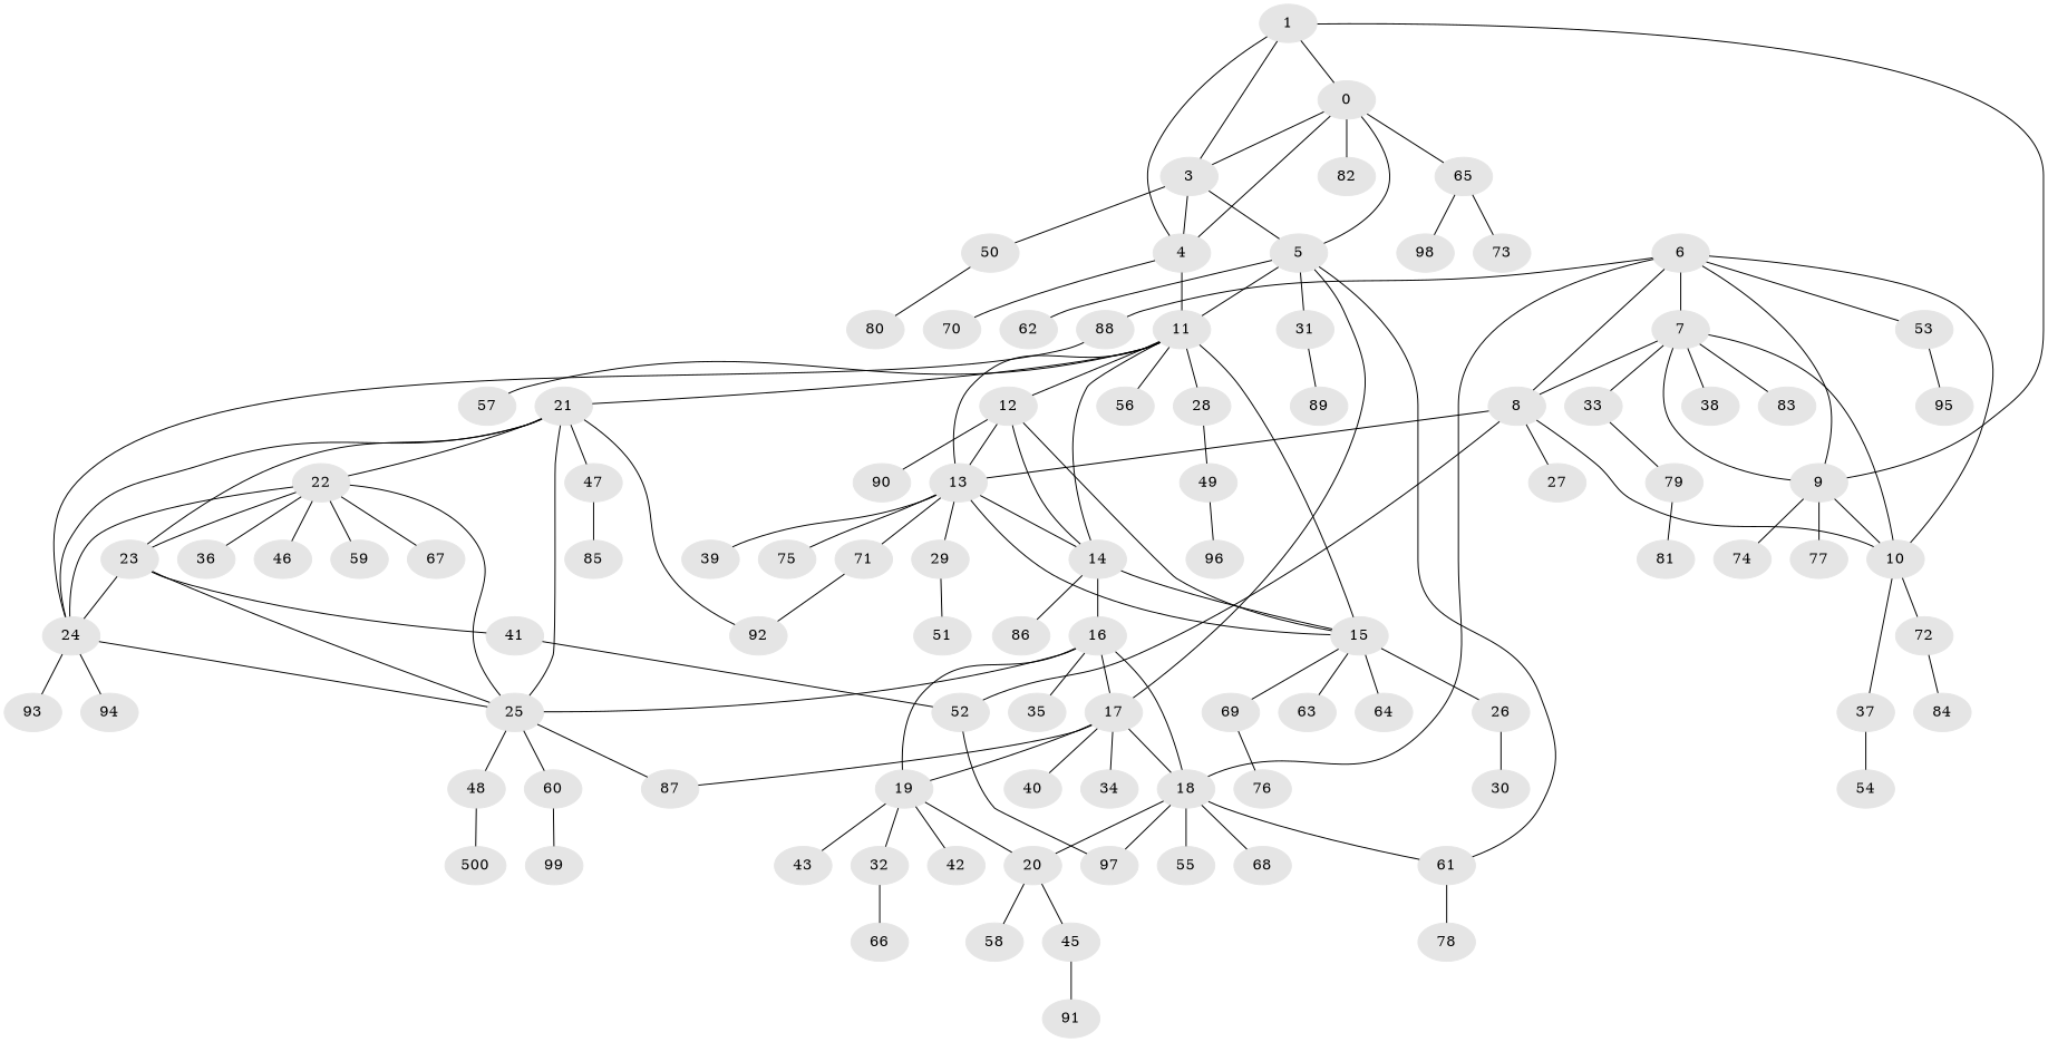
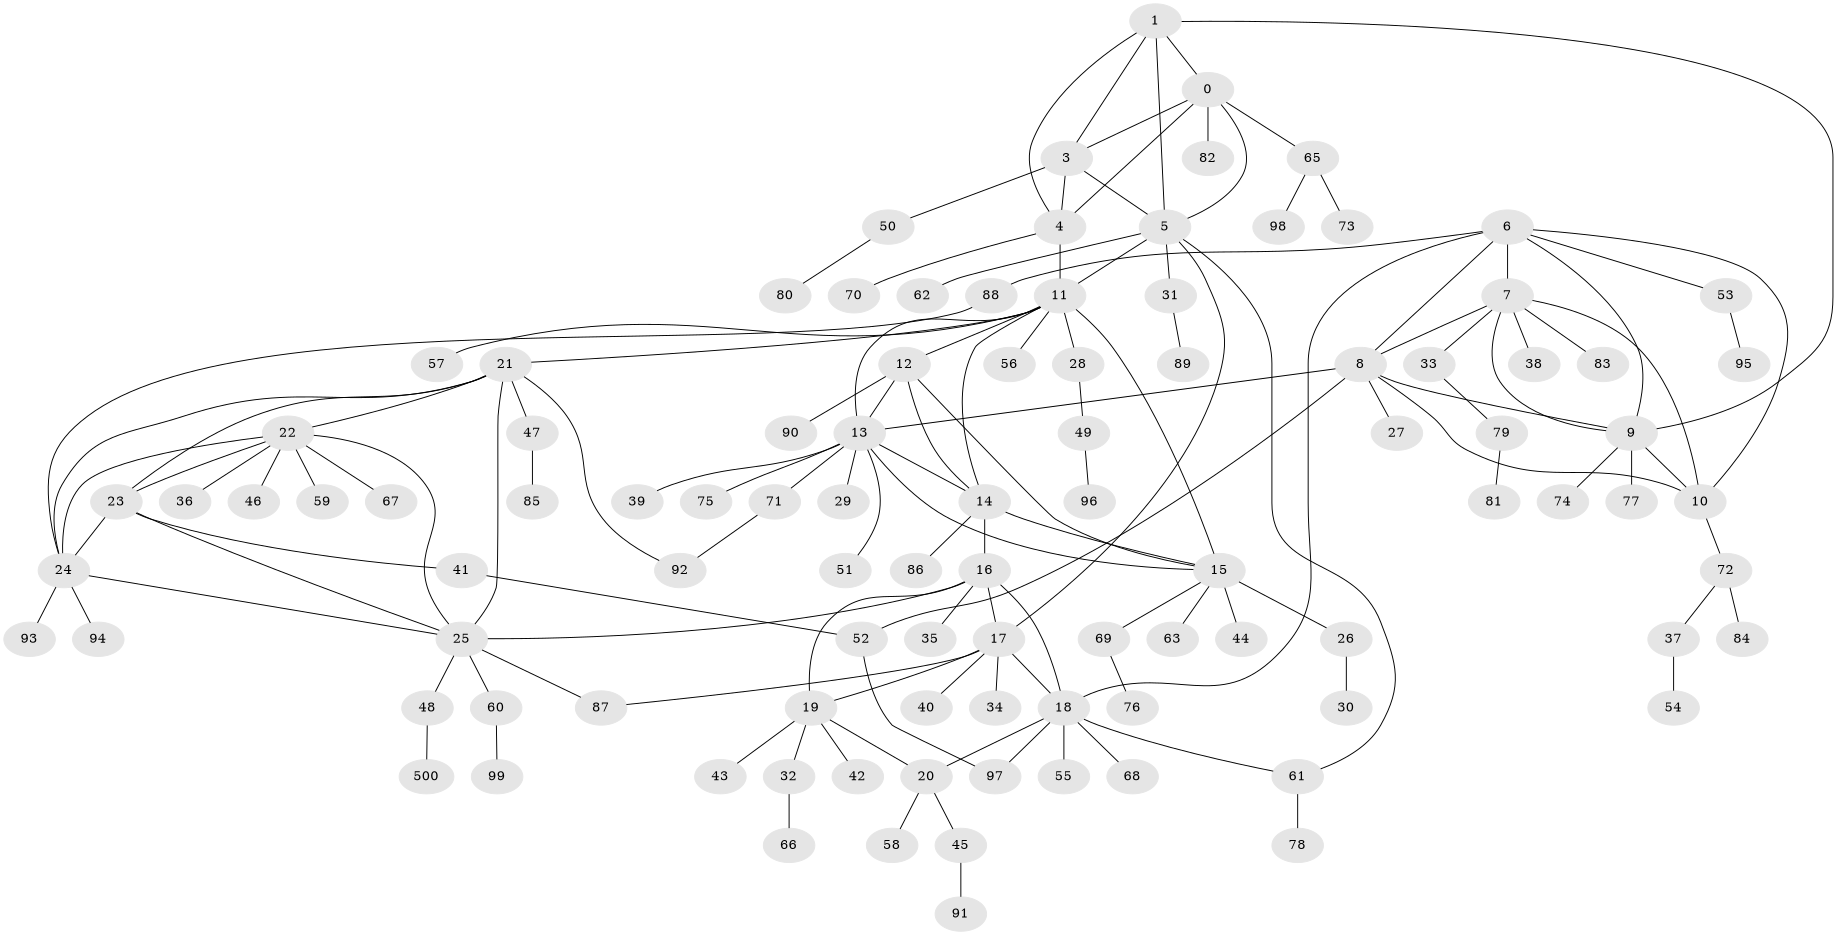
  graph {
    node [color=gray90 style=filled]
    n1 [label=0]
    1
    3
    4
    5
    9
    65
    82
    50
    70
    11
    17
    31
    61
    62
    10
    74
    77
    21
    24
    25
    22
    23
    47
    92
    73
    98
    80
    13
    12
    14
    15
    28
    56
    57
    18
    19
    34
    40
    87
    89
    78
    6
    7
    8
    53
    88
    33
    38
    83
    27
    52
    37
    72
    20
    55
    68
    97
    95
    79
    29
    39
    51
    71
    75
    93
    94
    54
    84
    90
    16
    86
    26
    63
-   64
+   64 [label=44]
    69
    49
    35
    30
    76
    32
    42
    43
    45
    58
    48
    60
    66
    91
    36
    46
    59
    67
    41
    85
    n96 [label=500]
    99
    96
    81
    n1 -- 3
    n1 -- 4
    n1 -- 5
    n1 -- 65
    n1 -- 82
    1 -- n1
    1 -- 3
    1 -- 4
+   1 -- 5
    1 -- 9
    3 -- 4
    3 -- 5
    3 -- 50
    4 -- 70
    4 -- 11
    5 -- 11
    5 -- 17
    5 -- 31
    5 -- 61
    5 -- 62
    9 -- 10
    9 -- 74
    9 -- 77
    65 -- 73
    65 -- 98
    50 -- 80
    11 -- 21
    11 -- 13
    11 -- 12
    11 -- 14
    11 -- 15
    11 -- 28
    11 -- 56
    11 -- 57
    17 -- 18
    17 -- 19
    17 -- 34
    17 -- 40
    17 -- 87
    31 -- 89
    61 -- 78
-   10 -- 37
+   72 -- 37
    10 -- 72
    21 -- 24
    21 -- 25
    21 -- 22
    21 -- 23
    21 -- 47
    21 -- 92
    24 -- 25
    24 -- 93
    24 -- 94
    25 -- 87
    25 -- 48
    25 -- 60
    22 -- 24
    22 -- 25
    22 -- 23
    22 -- 36
    22 -- 46
    22 -- 59
    22 -- 67
    23 -- 24
    23 -- 25
    23 -- 41
    47 -- 85
    13 -- 14
    13 -- 15
    13 -- 29
    13 -- 39
-   29 -- 51
+   13 -- 51
    13 -- 71
    13 -- 75
    12 -- 13
    12 -- 14
    12 -- 15
    12 -- 90
    14 -- 15
    14 -- 16
    14 -- 86
    15 -- 26
    15 -- 63
    15 -- 64
    15 -- 69
    28 -- 49
    18 -- 61
    18 -- 20
    18 -- 55
    18 -- 68
    18 -- 97
    19 -- 20
    19 -- 32
    19 -- 42
    19 -- 43
    6 -- 9
    6 -- 10
    6 -- 18
    6 -- 7
    6 -- 8
    6 -- 53
    6 -- 88
    7 -- 9
    7 -- 10
    7 -- 8
    7 -- 33
    7 -- 38
    7 -- 83
+   8 -- 9
    8 -- 10
    8 -- 13
    8 -- 27
    8 -- 52
    53 -- 95
    88 -- 24
    33 -- 79
    52 -- 97
    37 -- 54
    72 -- 84
    20 -- 45
    20 -- 58
    79 -- 81
    71 -- 92
    16 -- 17
    16 -- 25
    16 -- 18
    16 -- 19
    16 -- 35
    26 -- 30
    69 -- 76
    49 -- 96
    32 -- 66
    45 -- 91
    48 -- n96
    60 -- 99
    41 -- 52
  }
